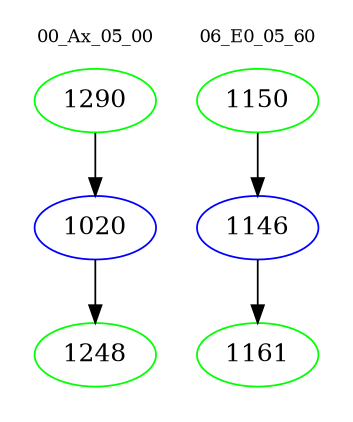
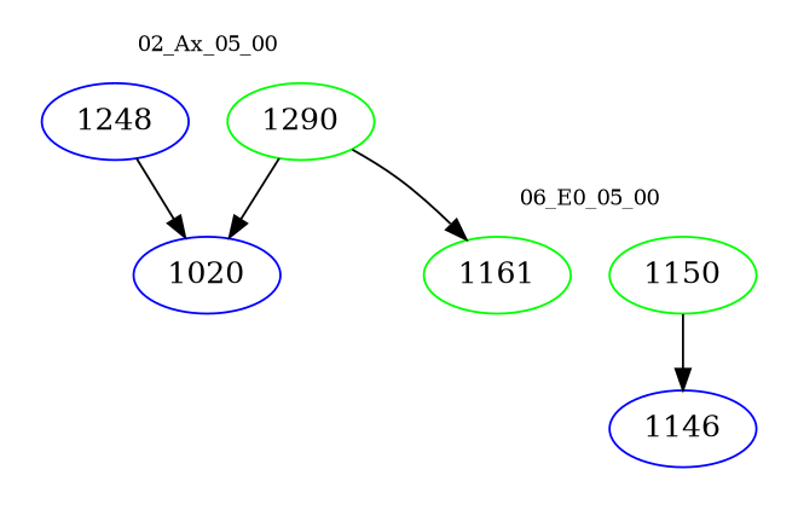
  digraph {
    node [color=green]
    edge [color=black]
    n1 [label=1290]
    n2 [color=blue label=1020]
-   n3 [label=1248]
+   n3 [color=blue label=1248]
    n4 [label=1150]
    n5 [color=blue label=1146]
    n6 [label=1161]
    subgraph cluster_1 {
      color=white
      fontsize=10
-     label="00_Ax_05_00"
+     label="02_Ax_05_00"
      n1
      n2
      n3
    }
    subgraph cluster_2 {
      color=white
      fontsize=10
-     label="06_E0_05_60"
+     label="06_E0_05_00"
      n4
      n5
      n6
    }
    n1 -> n2
-   n2 -> n3
+   n3 -> n2
    n4 -> n5
-   n5 -> n6
+   n1 -> n6
  }
